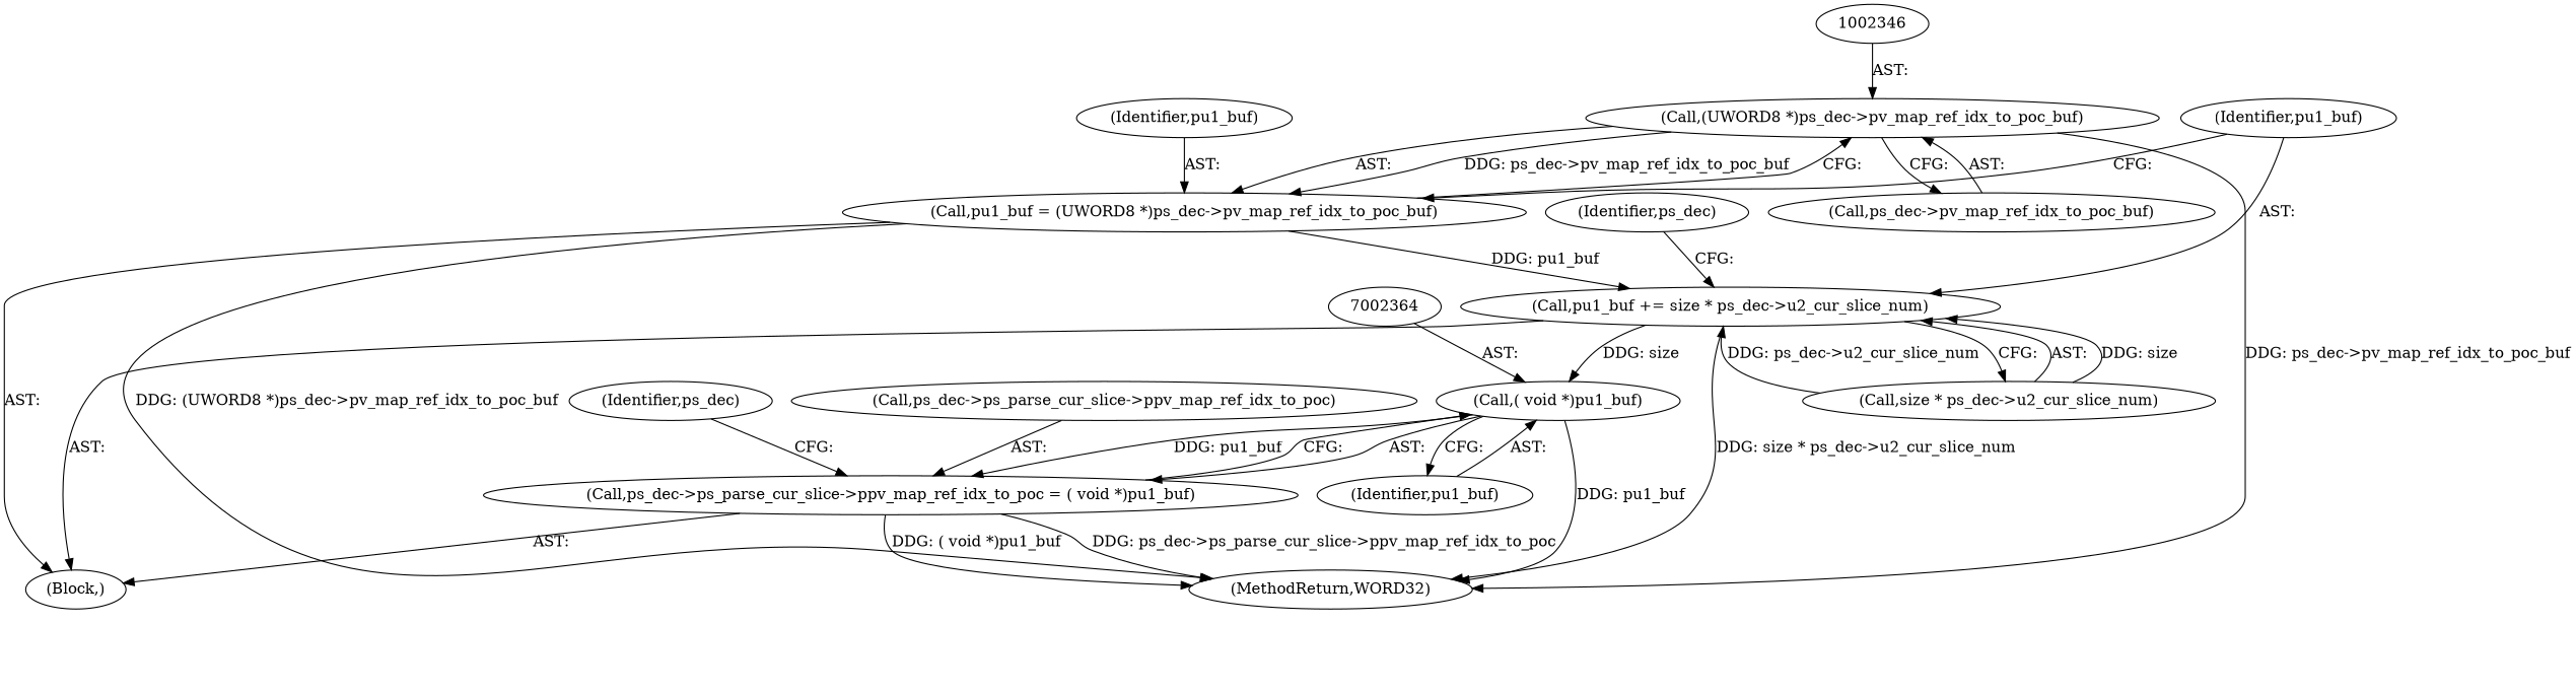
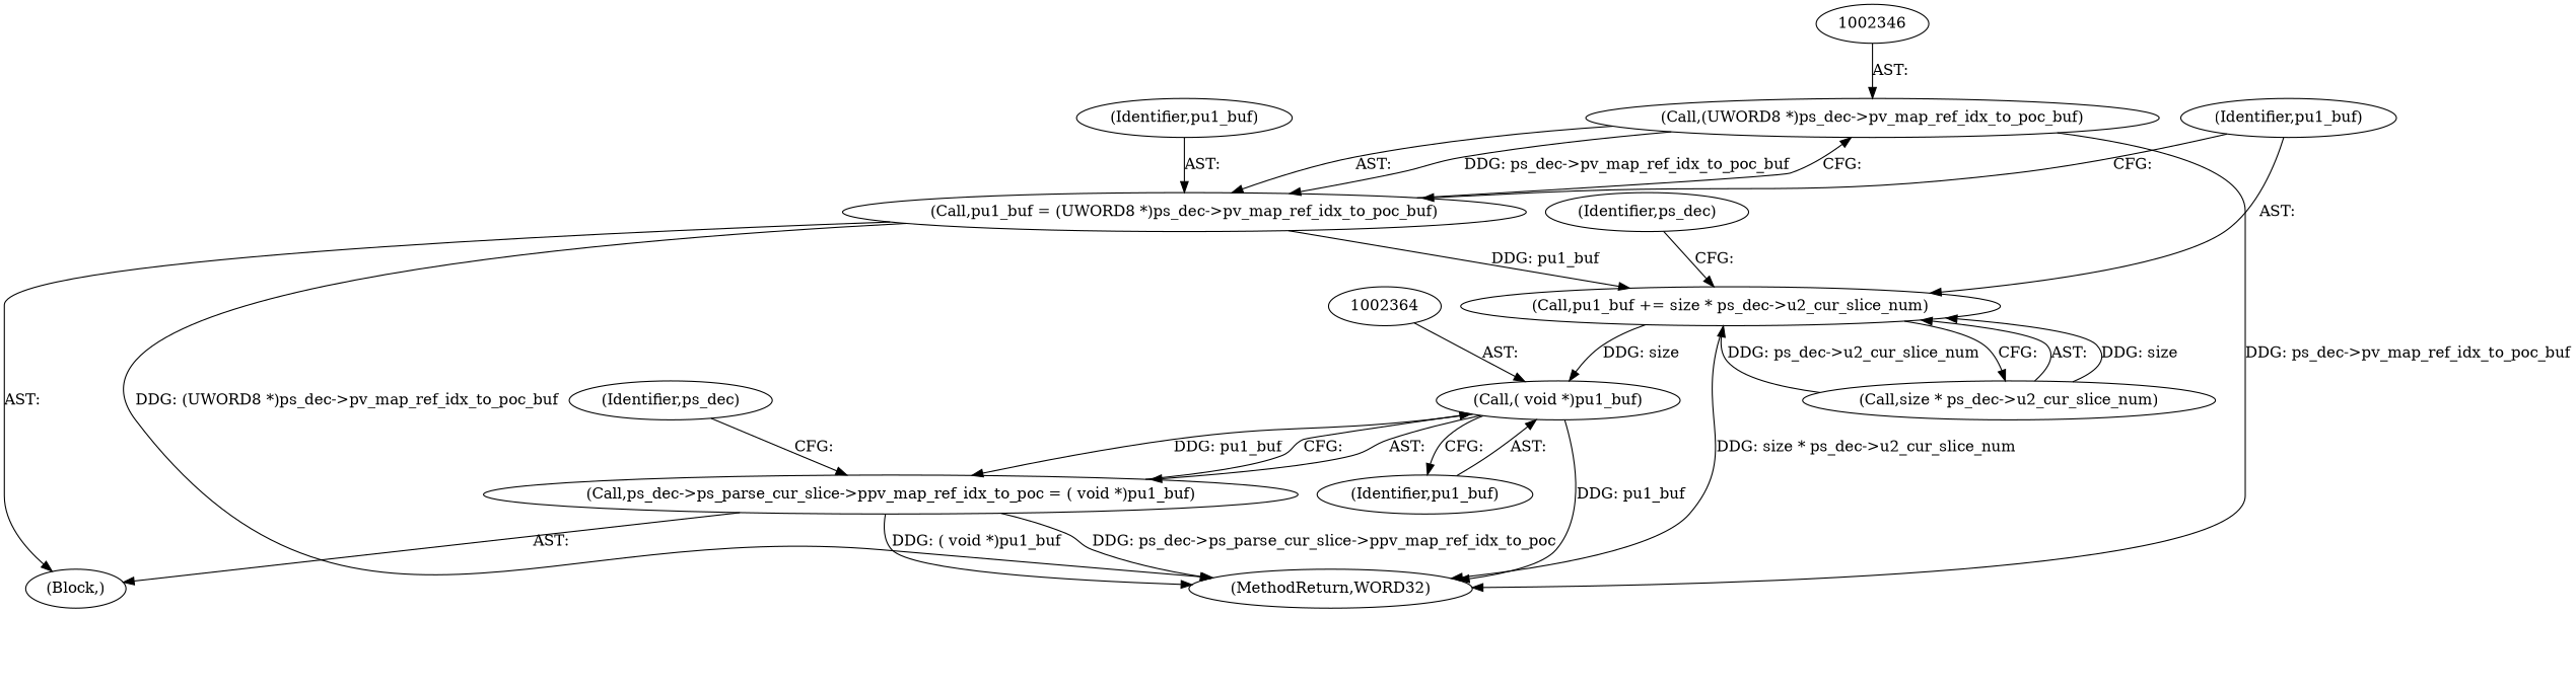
  digraph {
    n1 [label="(Call,(UWORD8 *)ps_dec->pv_map_ref_idx_to_poc_buf)"]
    n2 [label="(Call,pu1_buf = (UWORD8 *)ps_dec->pv_map_ref_idx_to_poc_buf)"]
    n3 [label="(MethodReturn,WORD32)"]
-   n4 [label="(Call,ps_dec->pv_map_ref_idx_to_poc_buf)"]
    n5 [label="(Call,pu1_buf += size * ps_dec->u2_cur_slice_num)"]
    n6 [label="(Block,)"]
    n7 [label="(Call,( void *)pu1_buf)"]
    n8 [label="(Call,size * ps_dec->u2_cur_slice_num)"]
    n9 [label="(Call,ps_dec->ps_parse_cur_slice->ppv_map_ref_idx_to_poc = ( void *)pu1_buf)"]
    n10 [label="(Identifier,pu1_buf)"]
    n11 [label="(Identifier,pu1_buf)"]
    n12 [label="(Identifier,ps_dec)"]
    n13 [label="(Identifier,pu1_buf)"]
    n14 [label="(Identifier,ps_dec)"]
-   n15 [label="(Call,ps_dec->ps_parse_cur_slice->ppv_map_ref_idx_to_poc)"]
    1002346
-   1002364 [label=7002364]
+   1002364
    n1 -> n2 [label="AST: "]
    n1 -> n2 [label="DDG: ps_dec->pv_map_ref_idx_to_poc_buf"]
    n1 -> n3 [label="DDG: ps_dec->pv_map_ref_idx_to_poc_buf"]
-   n1 -> n4 [label="CFG: "]
    n2 -> n1 [label="CFG: "]
    n2 -> n3 [label="DDG: (UWORD8 *)ps_dec->pv_map_ref_idx_to_poc_buf"]
    n2 -> n5 [label="DDG: pu1_buf"]
    n2 -> n6 [label="AST: "]
-   n4 -> n1 [label="AST: "]
    n5 -> n3 [label="DDG: size * ps_dec->u2_cur_slice_num"]
-   n5 -> n6 [label="AST: "]
    n5 -> n7 [label="DDG: size"]
    n5 -> n8 [label="CFG: "]
    n7 -> n3 [label="DDG: pu1_buf"]
    n7 -> n9 [label="AST: "]
    n7 -> n9 [label="DDG: pu1_buf"]
    n7 -> n10 [label="CFG: "]
    n8 -> n5 [label="AST: "]
    n8 -> n5 [label="DDG: size"]
    n8 -> n5 [label="DDG: ps_dec->u2_cur_slice_num"]
    n9 -> n3 [label="DDG: ps_dec->ps_parse_cur_slice->ppv_map_ref_idx_to_poc"]
    n9 -> n3 [label="DDG: ( void *)pu1_buf"]
    n9 -> n6 [label="AST: "]
    n9 -> n7 [label="CFG: "]
    n10 -> n7 [label="AST: "]
    n11 -> n2 [label="CFG: "]
    n11 -> n5 [label="AST: "]
    n12 -> n9 [label="CFG: "]
    n13 -> n2 [label="AST: "]
    n14 -> n5 [label="CFG: "]
-   n15 -> n9 [label="AST: "]
    1002346 -> n1 [label="AST: "]
    1002364 -> n7 [label="AST: "]
  }
